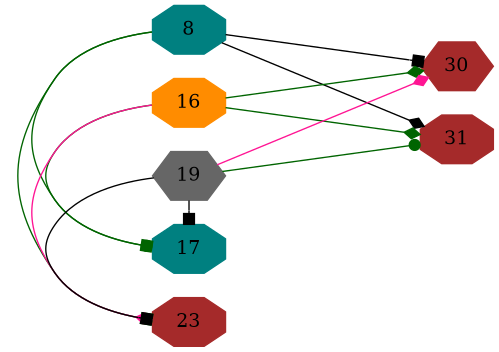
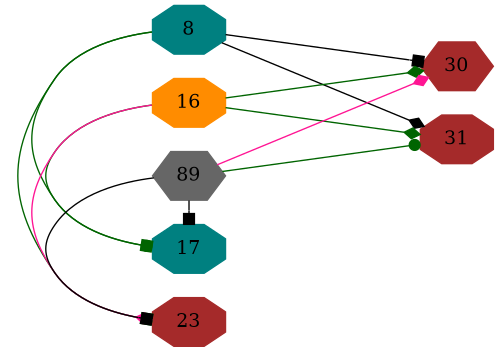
  digraph {
    ranksep=2.0
    rankdir=LR
    node [color=brown shape=octagon style=filled]
    edge [color=darkgreen arrowhead=box]
    8 [color=teal]
    16 [color=darkorange]
    17 [color=teal]
-   19 [color=gray40 shape=hexagon]
+   19 [color=gray40 shape=hexagon label=89]
    23
    30 [shape=hexagon]
    31
    subgraph sub_1 {
      rank=same
      8
      16
      17
      19
      23
    }
    subgraph sub_2 {
      rank=same
    }
    subgraph sub_3 {
      rank=same
      30
      31
    }
    8 -> 17
    8 -> 23
    8 -> 30 [color=black]
    8 -> 31 [color=black arrowhead=diamond]
    16 -> 17 [arrowhead=dot]
    16 -> 23 [color=deeppink arrowhead=diamond]
    16 -> 30 [arrowhead=diamond]
    16 -> 31 [arrowhead=diamond]
    19 -> 17 [color=black]
    19 -> 23 [color=black]
    19 -> 30 [color=deeppink arrowhead=diamond]
    19 -> 31 [arrowhead=dot]
  }
